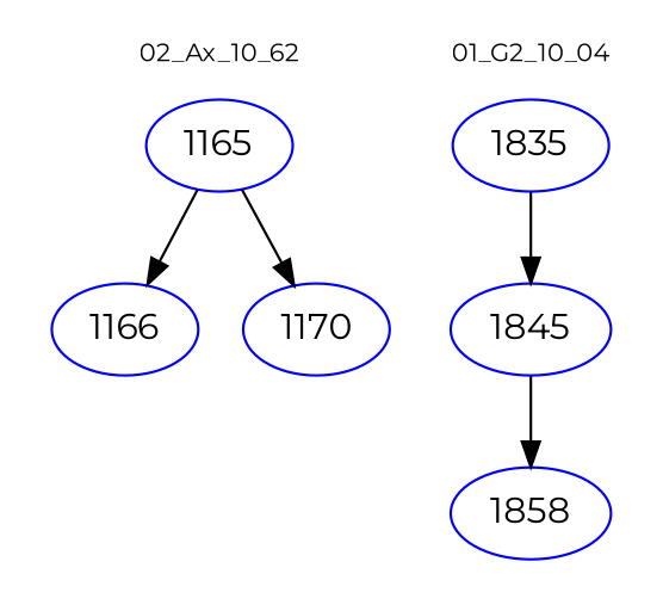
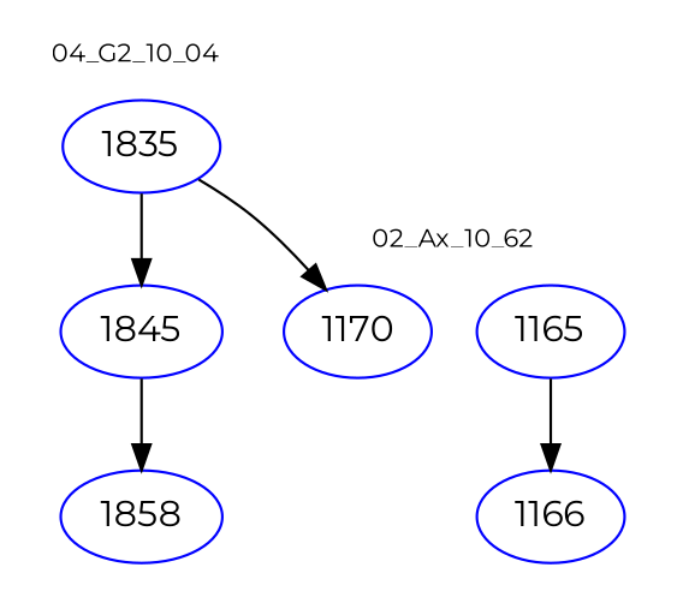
  digraph {
    fontname=Montserrat
    node [color=blue fontname=Montserrat]
    edge [color=black fontname=Montserrat]
    n1 [label=1165]
    n2 [label=1166]
    n3 [label=1170]
    n4 [label=1835]
    n5 [label=1845]
    n6 [label=1858]
    subgraph cluster_1 {
      color=white
      fontsize=10
      label="02_Ax_10_62"
      n1
      n2
      n3
    }
    subgraph cluster_2 {
      color=white
      fontsize=10
-     label="01_G2_10_04"
+     label="04_G2_10_04"
      n4
      n5
      n6
    }
    n1 -> n2
-   n1 -> n3
+   n4 -> n3
    n4 -> n5
    n5 -> n6
  }
